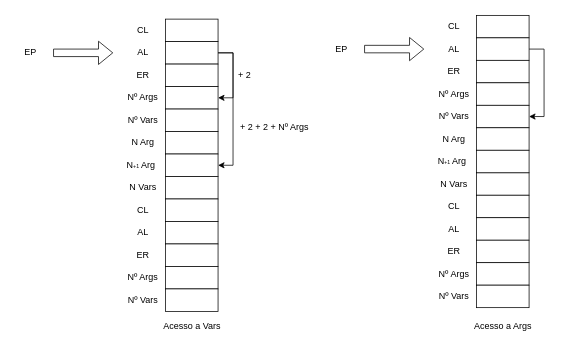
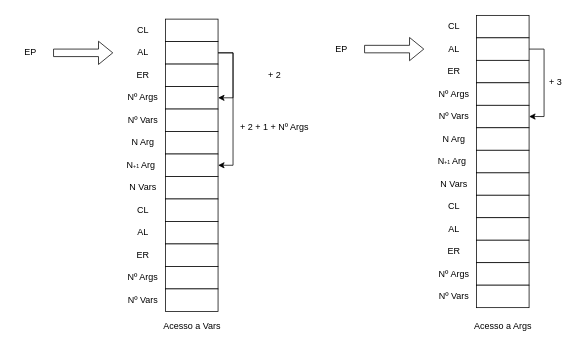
  <mxCell id="0" />
  <mxCell id="1" parent="0" />
  <mxCell id="2" value="" style="rounded=0;whiteSpace=wrap;html=1;" vertex="1" parent="1"><mxGeometry x="220" y="25" width="70" height="30" as="geometry" /></mxCell>
  <mxCell id="3" style="edgeStyle=orthogonalEdgeStyle;rounded=0;orthogonalLoop=1;jettySize=auto;html=1;exitX=1;exitY=0.5;exitDx=0;exitDy=0;entryX=1;entryY=0.5;entryDx=0;entryDy=0;" edge="1" parent="1" source="5" target="7"><mxGeometry relative="1" as="geometry" /></mxCell>
  <mxCell id="4" style="edgeStyle=orthogonalEdgeStyle;rounded=0;orthogonalLoop=1;jettySize=auto;html=1;exitX=1;exitY=0.5;exitDx=0;exitDy=0;entryX=1;entryY=0.5;entryDx=0;entryDy=0;" edge="1" parent="1" source="5" target="30"><mxGeometry relative="1" as="geometry" /></mxCell>
  <mxCell id="5" value="" style="rounded=0;whiteSpace=wrap;html=1;" vertex="1" parent="1"><mxGeometry x="220" y="55" width="70" height="30" as="geometry" /></mxCell>
  <mxCell id="6" value="" style="rounded=0;whiteSpace=wrap;html=1;" vertex="1" parent="1"><mxGeometry x="220" y="85" width="70" height="30" as="geometry" /></mxCell>
  <mxCell id="7" value="" style="rounded=0;whiteSpace=wrap;html=1;" vertex="1" parent="1"><mxGeometry x="220" y="115" width="70" height="30" as="geometry" /></mxCell>
  <mxCell id="8" value="" style="rounded=0;whiteSpace=wrap;html=1;" vertex="1" parent="1"><mxGeometry x="220" y="145" width="70" height="30" as="geometry" /></mxCell>
  <mxCell id="9" value="" style="rounded=0;whiteSpace=wrap;html=1;" vertex="1" parent="1"><mxGeometry x="220" y="175" width="70" height="30" as="geometry" /></mxCell>
  <mxCell id="10" value="" style="rounded=0;whiteSpace=wrap;html=1;" vertex="1" parent="1"><mxGeometry x="220" y="235" width="70" height="30" as="geometry" /></mxCell>
  <mxCell id="11" value="" style="rounded=0;whiteSpace=wrap;html=1;" vertex="1" parent="1"><mxGeometry x="220" y="265" width="70" height="30" as="geometry" /></mxCell>
  <mxCell id="12" value="" style="rounded=0;whiteSpace=wrap;html=1;" vertex="1" parent="1"><mxGeometry x="220" y="295" width="70" height="30" as="geometry" /></mxCell>
  <mxCell id="13" value="" style="rounded=0;whiteSpace=wrap;html=1;" vertex="1" parent="1"><mxGeometry x="220" y="325" width="70" height="30" as="geometry" /></mxCell>
  <mxCell id="14" value="" style="rounded=0;whiteSpace=wrap;html=1;" vertex="1" parent="1"><mxGeometry x="220" y="355" width="70" height="30" as="geometry" /></mxCell>
  <mxCell id="15" value="" style="rounded=0;whiteSpace=wrap;html=1;" vertex="1" parent="1"><mxGeometry x="220" y="385" width="70" height="30" as="geometry" /></mxCell>
  <mxCell id="16" value="CL" style="text;html=1;strokeColor=none;fillColor=none;align=center;verticalAlign=middle;whiteSpace=wrap;rounded=0;" vertex="1" parent="1"><mxGeometry x="170" y="30" width="40" height="20" as="geometry" /></mxCell>
  <mxCell id="17" value="AL" style="text;html=1;strokeColor=none;fillColor=none;align=center;verticalAlign=middle;whiteSpace=wrap;rounded=0;" vertex="1" parent="1"><mxGeometry x="170" y="60" width="40" height="20" as="geometry" /></mxCell>
  <mxCell id="18" value="ER" style="text;html=1;strokeColor=none;fillColor=none;align=center;verticalAlign=middle;whiteSpace=wrap;rounded=0;" vertex="1" parent="1"><mxGeometry x="170" y="90" width="40" height="20" as="geometry" /></mxCell>
  <mxCell id="19" value="Nº Args" style="text;html=1;strokeColor=none;fillColor=none;align=center;verticalAlign=middle;whiteSpace=wrap;rounded=0;" vertex="1" parent="1"><mxGeometry x="165" y="120" width="50" height="20" as="geometry" /></mxCell>
  <mxCell id="20" value="Nº Vars" style="text;html=1;strokeColor=none;fillColor=none;align=center;verticalAlign=middle;whiteSpace=wrap;rounded=0;" vertex="1" parent="1"><mxGeometry x="165" y="150" width="50" height="20" as="geometry" /></mxCell>
  <mxCell id="21" value="CL" style="text;html=1;strokeColor=none;fillColor=none;align=center;verticalAlign=middle;whiteSpace=wrap;rounded=0;" vertex="1" parent="1"><mxGeometry x="170" y="270" width="40" height="20" as="geometry" /></mxCell>
  <mxCell id="22" value="AL" style="text;html=1;strokeColor=none;fillColor=none;align=center;verticalAlign=middle;whiteSpace=wrap;rounded=0;" vertex="1" parent="1"><mxGeometry x="170" y="300" width="40" height="20" as="geometry" /></mxCell>
  <mxCell id="23" value="ER" style="text;html=1;strokeColor=none;fillColor=none;align=center;verticalAlign=middle;whiteSpace=wrap;rounded=0;" vertex="1" parent="1"><mxGeometry x="170" y="330" width="40" height="20" as="geometry" /></mxCell>
  <mxCell id="24" value="Nº Args" style="text;html=1;strokeColor=none;fillColor=none;align=center;verticalAlign=middle;whiteSpace=wrap;rounded=0;" vertex="1" parent="1"><mxGeometry x="165" y="360" width="50" height="20" as="geometry" /></mxCell>
  <mxCell id="25" value="Nº Vars" style="text;html=1;strokeColor=none;fillColor=none;align=center;verticalAlign=middle;whiteSpace=wrap;rounded=0;" vertex="1" parent="1"><mxGeometry x="165" y="390" width="50" height="20" as="geometry" /></mxCell>
  <mxCell id="26" value="" style="shape=flexArrow;endArrow=classic;html=1;" edge="1" parent="1"><mxGeometry width="50" height="50" relative="1" as="geometry"><mxPoint x="70" y="70" as="sourcePoint" /><mxPoint x="150" y="70" as="targetPoint" /></mxGeometry></mxCell>
  <mxCell id="27" value="EP" style="text;html=1;strokeColor=none;fillColor=none;align=center;verticalAlign=middle;whiteSpace=wrap;rounded=0;" vertex="1" parent="1"><mxGeometry x="20" y="60" width="40" height="20" as="geometry" /></mxCell>
  <mxCell id="28" value="N Arg" style="text;html=1;strokeColor=none;fillColor=none;align=center;verticalAlign=middle;whiteSpace=wrap;rounded=0;" vertex="1" parent="1"><mxGeometry x="165" y="180" width="50" height="20" as="geometry" /></mxCell>
  <mxCell id="29" value="N Vars" style="text;html=1;strokeColor=none;fillColor=none;align=center;verticalAlign=middle;whiteSpace=wrap;rounded=0;" vertex="1" parent="1"><mxGeometry x="165" y="240" width="50" height="20" as="geometry" /></mxCell>
  <mxCell id="30" value="" style="rounded=0;whiteSpace=wrap;html=1;" vertex="1" parent="1"><mxGeometry x="220" y="205" width="70" height="30" as="geometry" /></mxCell>
  <mxCell id="31" value="N&lt;font style=&quot;font-size: 7px&quot;&gt;+1&lt;/font&gt; Arg" style="text;html=1;strokeColor=none;fillColor=none;align=center;verticalAlign=middle;whiteSpace=wrap;rounded=0;" vertex="1" parent="1"><mxGeometry x="160" y="210" width="55" height="20" as="geometry" /></mxCell>
- <mxCell id="32" value="+ 2" style="text;html=1;align=center;verticalAlign=middle;resizable=0;points=[];autosize=1;" vertex="1" parent="1"><mxGeometry x="310" y="90" width="30" height="20" as="geometry" /></mxCell>
- <mxCell id="33" value="+ 2 + 2 + Nº Args" style="text;html=1;align=center;verticalAlign=middle;resizable=0;points=[];autosize=1;" vertex="1" parent="1"><mxGeometry x="310" y="160" width="110" height="20" as="geometry" /></mxCell>
+ <mxCell id="32" value="+ 2" style="text;html=1;align=center;verticalAlign=middle;resizable=0;points=[];autosize=1;" vertex="1" parent="1"><mxGeometry x="350" y="90" width="30" height="20" as="geometry" /></mxCell>
+ <mxCell id="33" value="+ 2 + 1 + Nº Args" style="text;html=1;align=center;verticalAlign=middle;resizable=0;points=[];autosize=1;" vertex="1" parent="1"><mxGeometry x="310" y="160" width="110" height="20" as="geometry" /></mxCell>
  <mxCell id="34" value="" style="rounded=0;whiteSpace=wrap;html=1;" vertex="1" parent="1"><mxGeometry x="635" y="20" width="70" height="30" as="geometry" /></mxCell>
  <mxCell id="35" style="edgeStyle=orthogonalEdgeStyle;rounded=0;orthogonalLoop=1;jettySize=auto;html=1;exitX=1;exitY=0.5;exitDx=0;exitDy=0;entryX=1;entryY=0.5;entryDx=0;entryDy=0;" edge="1" parent="1" source="36" target="39"><mxGeometry relative="1" as="geometry" /></mxCell>
  <mxCell id="36" value="" style="rounded=0;whiteSpace=wrap;html=1;" vertex="1" parent="1"><mxGeometry x="635" y="50" width="70" height="30" as="geometry" /></mxCell>
  <mxCell id="37" value="" style="rounded=0;whiteSpace=wrap;html=1;" vertex="1" parent="1"><mxGeometry x="635" y="80" width="70" height="30" as="geometry" /></mxCell>
  <mxCell id="38" value="" style="rounded=0;whiteSpace=wrap;html=1;" vertex="1" parent="1"><mxGeometry x="635" y="110" width="70" height="30" as="geometry" /></mxCell>
  <mxCell id="39" value="" style="rounded=0;whiteSpace=wrap;html=1;" vertex="1" parent="1"><mxGeometry x="635" y="140" width="70" height="30" as="geometry" /></mxCell>
  <mxCell id="40" value="" style="rounded=0;whiteSpace=wrap;html=1;" vertex="1" parent="1"><mxGeometry x="635" y="170" width="70" height="30" as="geometry" /></mxCell>
  <mxCell id="41" value="" style="rounded=0;whiteSpace=wrap;html=1;" vertex="1" parent="1"><mxGeometry x="635" y="230" width="70" height="30" as="geometry" /></mxCell>
  <mxCell id="42" value="" style="rounded=0;whiteSpace=wrap;html=1;" vertex="1" parent="1"><mxGeometry x="635" y="260" width="70" height="30" as="geometry" /></mxCell>
  <mxCell id="43" value="" style="rounded=0;whiteSpace=wrap;html=1;" vertex="1" parent="1"><mxGeometry x="635" y="290" width="70" height="30" as="geometry" /></mxCell>
  <mxCell id="44" value="" style="rounded=0;whiteSpace=wrap;html=1;" vertex="1" parent="1"><mxGeometry x="635" y="320" width="70" height="30" as="geometry" /></mxCell>
  <mxCell id="45" value="" style="rounded=0;whiteSpace=wrap;html=1;" vertex="1" parent="1"><mxGeometry x="635" y="350" width="70" height="30" as="geometry" /></mxCell>
  <mxCell id="46" value="" style="rounded=0;whiteSpace=wrap;html=1;" vertex="1" parent="1"><mxGeometry x="635" y="380" width="70" height="30" as="geometry" /></mxCell>
  <mxCell id="47" value="CL" style="text;html=1;strokeColor=none;fillColor=none;align=center;verticalAlign=middle;whiteSpace=wrap;rounded=0;" vertex="1" parent="1"><mxGeometry x="585" y="25" width="40" height="20" as="geometry" /></mxCell>
  <mxCell id="48" value="AL" style="text;html=1;strokeColor=none;fillColor=none;align=center;verticalAlign=middle;whiteSpace=wrap;rounded=0;" vertex="1" parent="1"><mxGeometry x="585" y="55" width="40" height="20" as="geometry" /></mxCell>
  <mxCell id="49" value="ER" style="text;html=1;strokeColor=none;fillColor=none;align=center;verticalAlign=middle;whiteSpace=wrap;rounded=0;" vertex="1" parent="1"><mxGeometry x="585" y="85" width="40" height="20" as="geometry" /></mxCell>
  <mxCell id="50" value="Nº Args" style="text;html=1;strokeColor=none;fillColor=none;align=center;verticalAlign=middle;whiteSpace=wrap;rounded=0;" vertex="1" parent="1"><mxGeometry x="580" y="115" width="50" height="20" as="geometry" /></mxCell>
  <mxCell id="51" value="Nº Vars" style="text;html=1;strokeColor=none;fillColor=none;align=center;verticalAlign=middle;whiteSpace=wrap;rounded=0;" vertex="1" parent="1"><mxGeometry x="580" y="145" width="50" height="20" as="geometry" /></mxCell>
  <mxCell id="52" value="CL" style="text;html=1;strokeColor=none;fillColor=none;align=center;verticalAlign=middle;whiteSpace=wrap;rounded=0;" vertex="1" parent="1"><mxGeometry x="585" y="265" width="40" height="20" as="geometry" /></mxCell>
  <mxCell id="53" value="AL" style="text;html=1;strokeColor=none;fillColor=none;align=center;verticalAlign=middle;whiteSpace=wrap;rounded=0;" vertex="1" parent="1"><mxGeometry x="585" y="295" width="40" height="20" as="geometry" /></mxCell>
  <mxCell id="54" value="ER" style="text;html=1;strokeColor=none;fillColor=none;align=center;verticalAlign=middle;whiteSpace=wrap;rounded=0;" vertex="1" parent="1"><mxGeometry x="585" y="325" width="40" height="20" as="geometry" /></mxCell>
  <mxCell id="55" value="Nº Args" style="text;html=1;strokeColor=none;fillColor=none;align=center;verticalAlign=middle;whiteSpace=wrap;rounded=0;" vertex="1" parent="1"><mxGeometry x="580" y="355" width="50" height="20" as="geometry" /></mxCell>
  <mxCell id="56" value="Nº Vars" style="text;html=1;strokeColor=none;fillColor=none;align=center;verticalAlign=middle;whiteSpace=wrap;rounded=0;" vertex="1" parent="1"><mxGeometry x="580" y="385" width="50" height="20" as="geometry" /></mxCell>
  <mxCell id="57" value="" style="shape=flexArrow;endArrow=classic;html=1;" edge="1" parent="1"><mxGeometry width="50" height="50" relative="1" as="geometry"><mxPoint x="485" y="65" as="sourcePoint" /><mxPoint x="565" y="65" as="targetPoint" /></mxGeometry></mxCell>
  <mxCell id="58" value="EP" style="text;html=1;strokeColor=none;fillColor=none;align=center;verticalAlign=middle;whiteSpace=wrap;rounded=0;" vertex="1" parent="1"><mxGeometry x="435" y="55" width="40" height="20" as="geometry" /></mxCell>
  <mxCell id="59" value="N Arg" style="text;html=1;strokeColor=none;fillColor=none;align=center;verticalAlign=middle;whiteSpace=wrap;rounded=0;" vertex="1" parent="1"><mxGeometry x="580" y="175" width="50" height="20" as="geometry" /></mxCell>
  <mxCell id="60" value="N Vars" style="text;html=1;strokeColor=none;fillColor=none;align=center;verticalAlign=middle;whiteSpace=wrap;rounded=0;" vertex="1" parent="1"><mxGeometry x="580" y="235" width="50" height="20" as="geometry" /></mxCell>
  <mxCell id="61" value="" style="rounded=0;whiteSpace=wrap;html=1;" vertex="1" parent="1"><mxGeometry x="635" y="200" width="70" height="30" as="geometry" /></mxCell>
  <mxCell id="62" value="N&lt;font style=&quot;font-size: 7px&quot;&gt;+1&lt;/font&gt; Arg" style="text;html=1;strokeColor=none;fillColor=none;align=center;verticalAlign=middle;whiteSpace=wrap;rounded=0;" vertex="1" parent="1"><mxGeometry x="575" y="205" width="55" height="20" as="geometry" /></mxCell>
+ <mxCell id="63" value="+ 3" style="text;html=1;align=center;verticalAlign=middle;resizable=0;points=[];autosize=1;" vertex="1" parent="1"><mxGeometry x="725" y="100" width="30" height="20" as="geometry" /></mxCell>
  <mxCell id="64" value="Acesso a Vars" style="text;html=1;align=center;verticalAlign=middle;resizable=0;points=[];autosize=1;" vertex="1" parent="1"><mxGeometry x="210" y="425" width="90" height="20" as="geometry" /></mxCell>
  <mxCell id="65" value="Acesso a Args" style="text;html=1;align=center;verticalAlign=middle;resizable=0;points=[];autosize=1;" vertex="1" parent="1"><mxGeometry x="625" y="425" width="90" height="20" as="geometry" /></mxCell>
